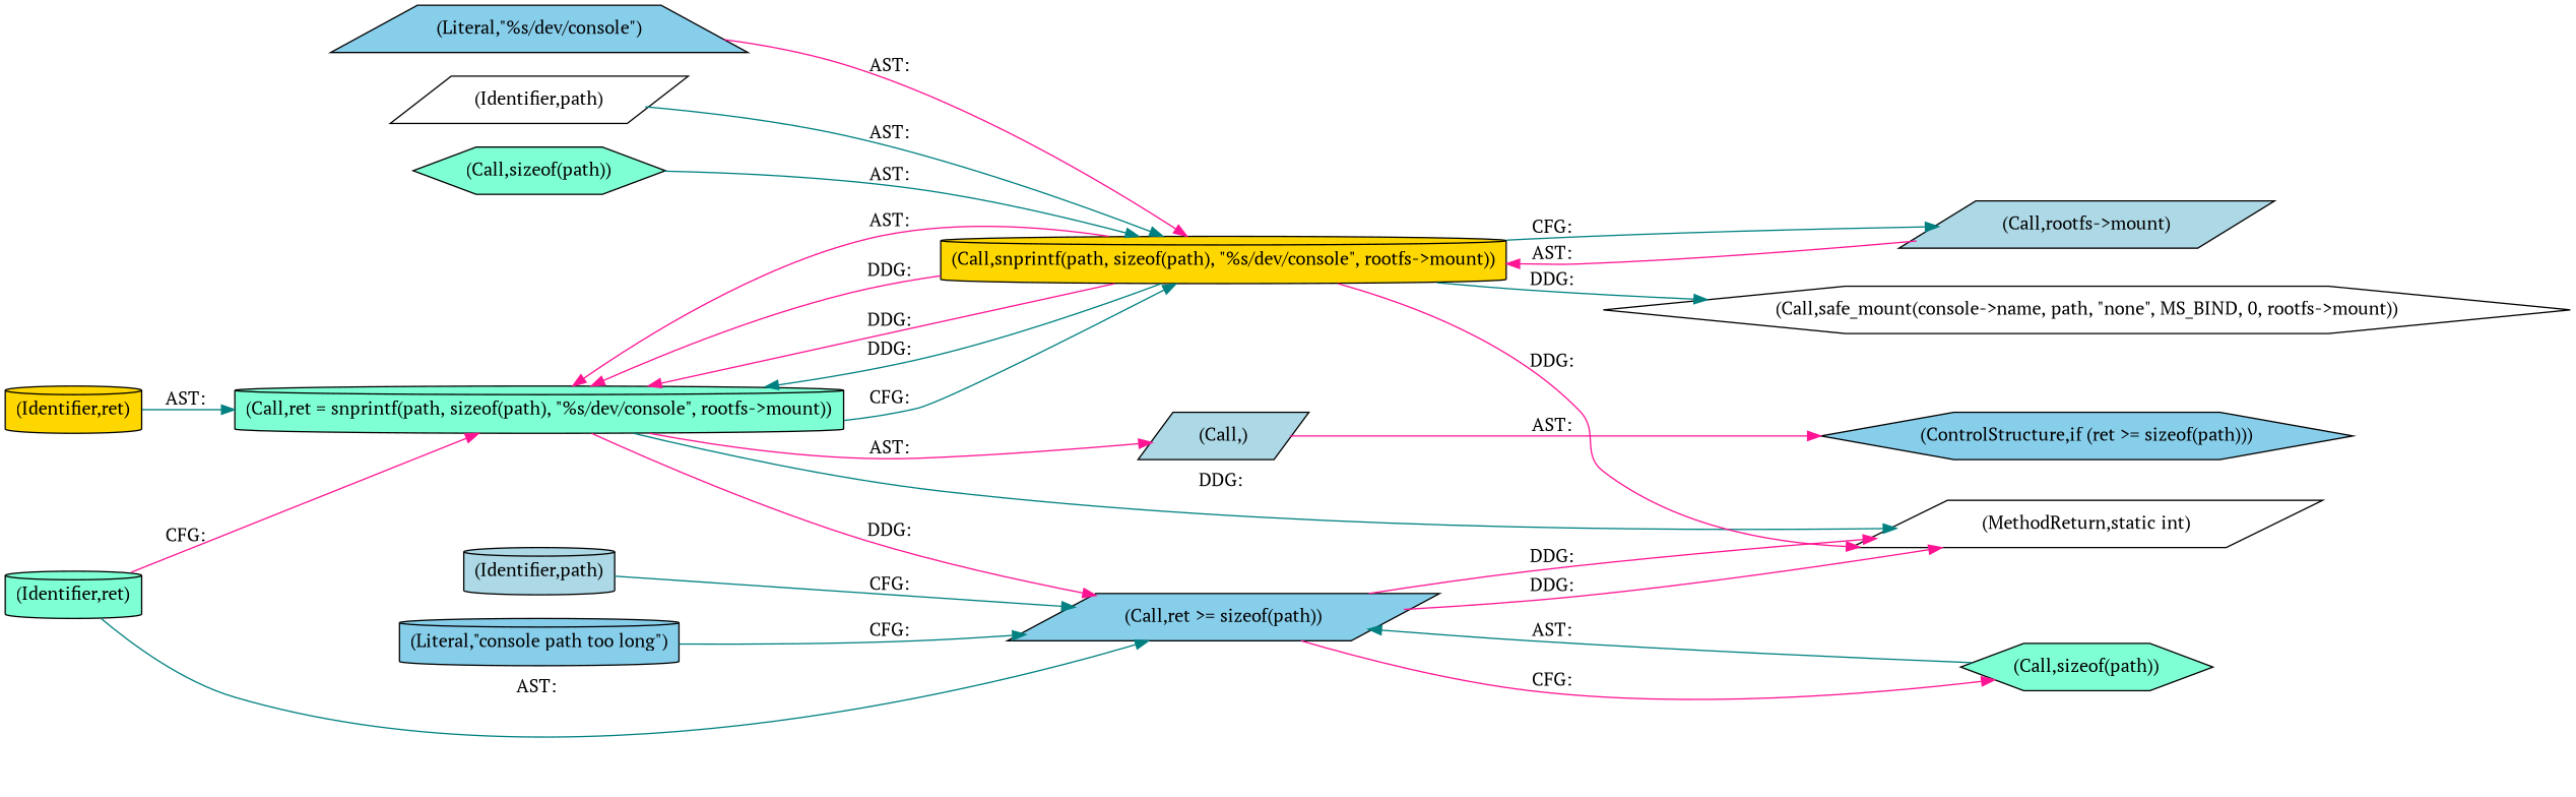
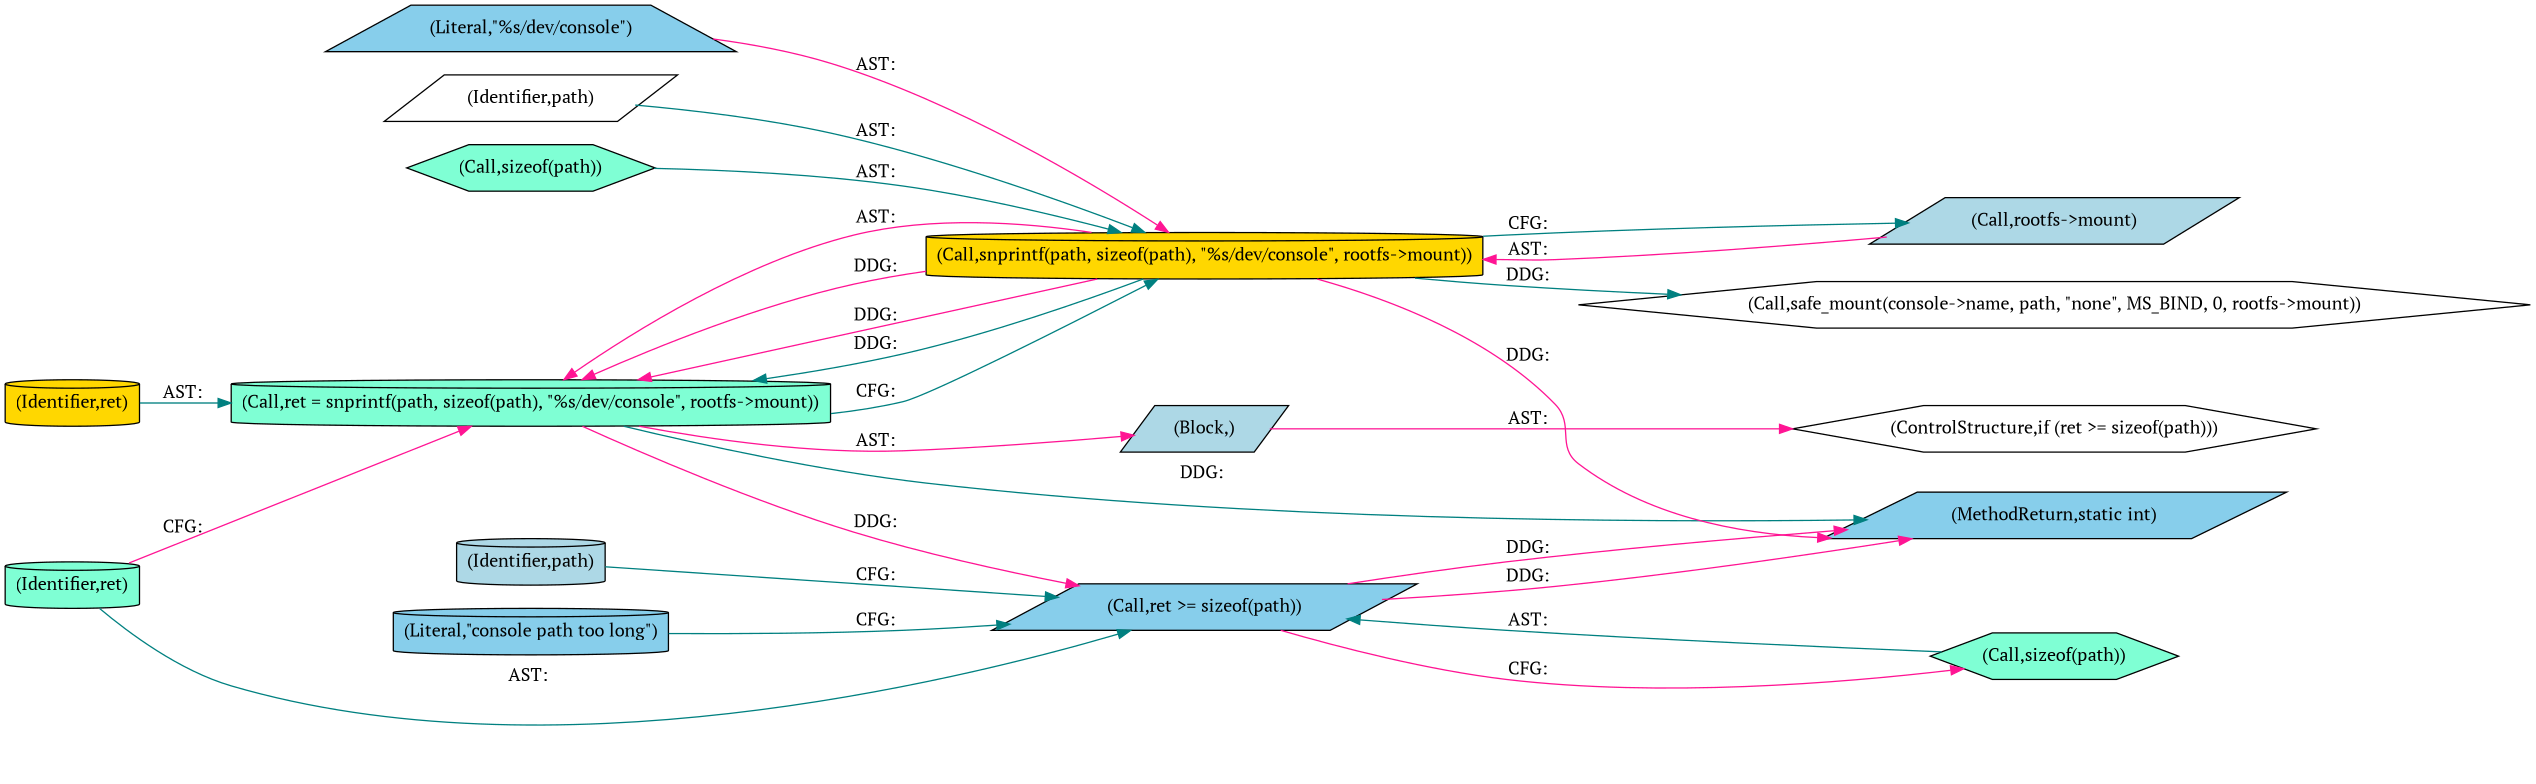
  digraph {
    fontname="PT Serif"
    rankdir=LR
    node [fillcolor=skyblue fontname="PT Serif" shape=cylinder style=filled]
    edge [color=deeppink fontname="PT Serif"]
    n1 [label="(Call,ret >= sizeof(path))" shape=parallelogram]
    n2 [fillcolor=aquamarine label="(Call,sizeof(path))" shape=hexagon]
-   n3 [fillcolor=white label="(MethodReturn,static int)" shape=parallelogram]
-   n4 [label="(ControlStructure,if (ret >= sizeof(path)))" shape=hexagon]
+   n3 [label="(MethodReturn,static int)" shape=parallelogram]
+   n4 [fillcolor=white label="(ControlStructure,if (ret >= sizeof(path)))" shape=hexagon]
    n5 [fillcolor=aquamarine label="(Call,ret = snprintf(path, sizeof(path), \"%s/dev/console\", rootfs->mount))"]
    n6 [fillcolor=gold label="(Call,snprintf(path, sizeof(path), \"%s/dev/console\", rootfs->mount))"]
-   n7 [fillcolor=lightblue label="(Call,)" shape=parallelogram]
+   n7 [fillcolor=lightblue label="(Block,)" shape=parallelogram]
    n8 [fillcolor=lightblue label="(Call,rootfs->mount)" shape=parallelogram]
    n9 [fillcolor=white label="(Call,safe_mount(console->name, path, \"none\", MS_BIND, 0, rootfs->mount))" shape=hexagon]
    n10 [fillcolor=gold label="(Identifier,ret)"]
    n11 [fillcolor=aquamarine label="(Call,sizeof(path))" shape=hexagon]
    n12 [label="(Literal,\"%s/dev/console\")" shape=trapezium]
    n13 [fillcolor=lightblue label="(Identifier,path)"]
    n14 [fillcolor=white label="(Identifier,path)" shape=parallelogram]
    n15 [label="(Literal,\"console path too long\")"]
    n16 [fillcolor=aquamarine label="(Identifier,ret)"]
    n1 -> n2 [label="CFG: "]
    n1 -> n3 [label="DDG: "]
    n1 -> n3 [label="DDG: "]
    n2 -> n1 [color=teal label="AST: "]
    n5 -> n1 [label="DDG: "]
    n5 -> n3 [color=teal label="DDG: "]
    n5 -> n6 [color=teal label="CFG: "]
    n5 -> n7 [label="AST: "]
    n6 -> n3 [label="DDG: "]
    n6 -> n5 [label="AST: "]
    n6 -> n5 [label="DDG: "]
    n6 -> n5 [label="DDG: "]
    n6 -> n5 [color=teal label="DDG: "]
    n6 -> n8 [color=teal label="CFG: "]
    n6 -> n9 [color=teal label="DDG: "]
    n7 -> n4 [label="AST: "]
    n8 -> n6 [label="AST: "]
    n10 -> n5 [color=teal label="AST: "]
    n11 -> n6 [color=teal label="AST: "]
    n12 -> n6 [label="AST: "]
    n13 -> n1 [color=teal label="CFG: "]
    n14 -> n6 [color=teal label="AST: "]
    n15 -> n1 [color=teal label="CFG: "]
    n16 -> n1 [color=teal label="AST: "]
    n16 -> n5 [label="CFG: "]
  }
